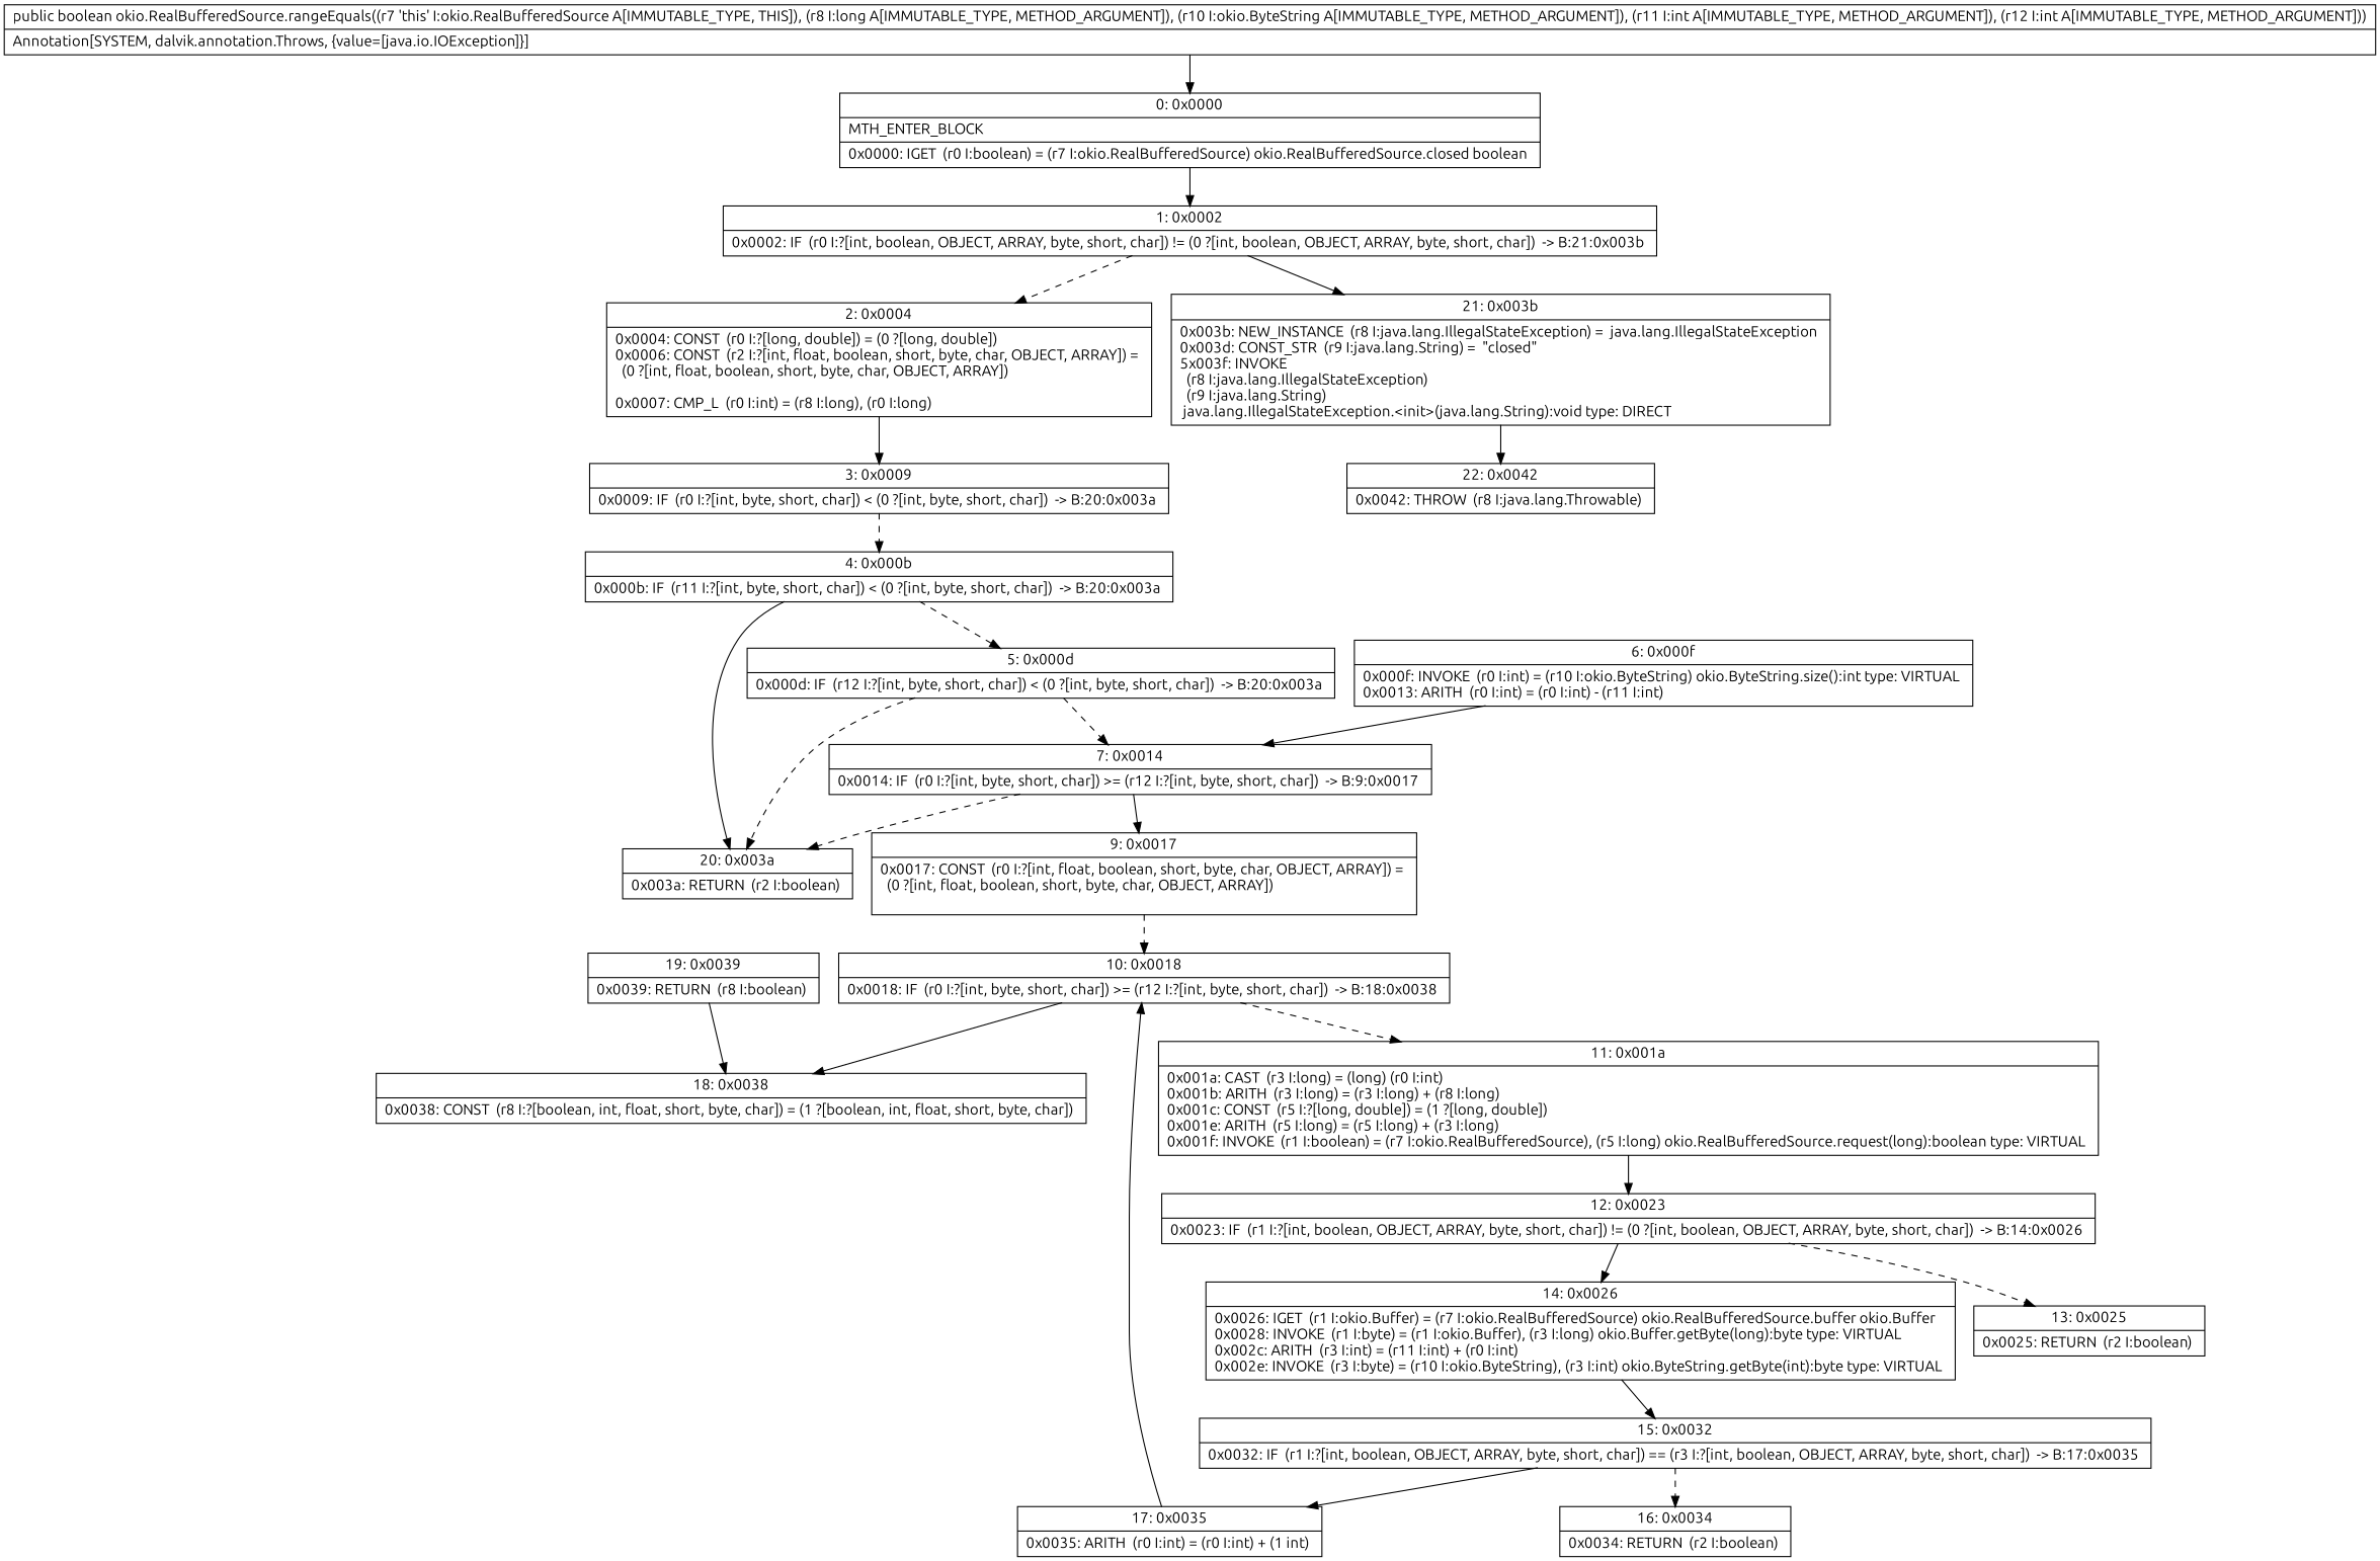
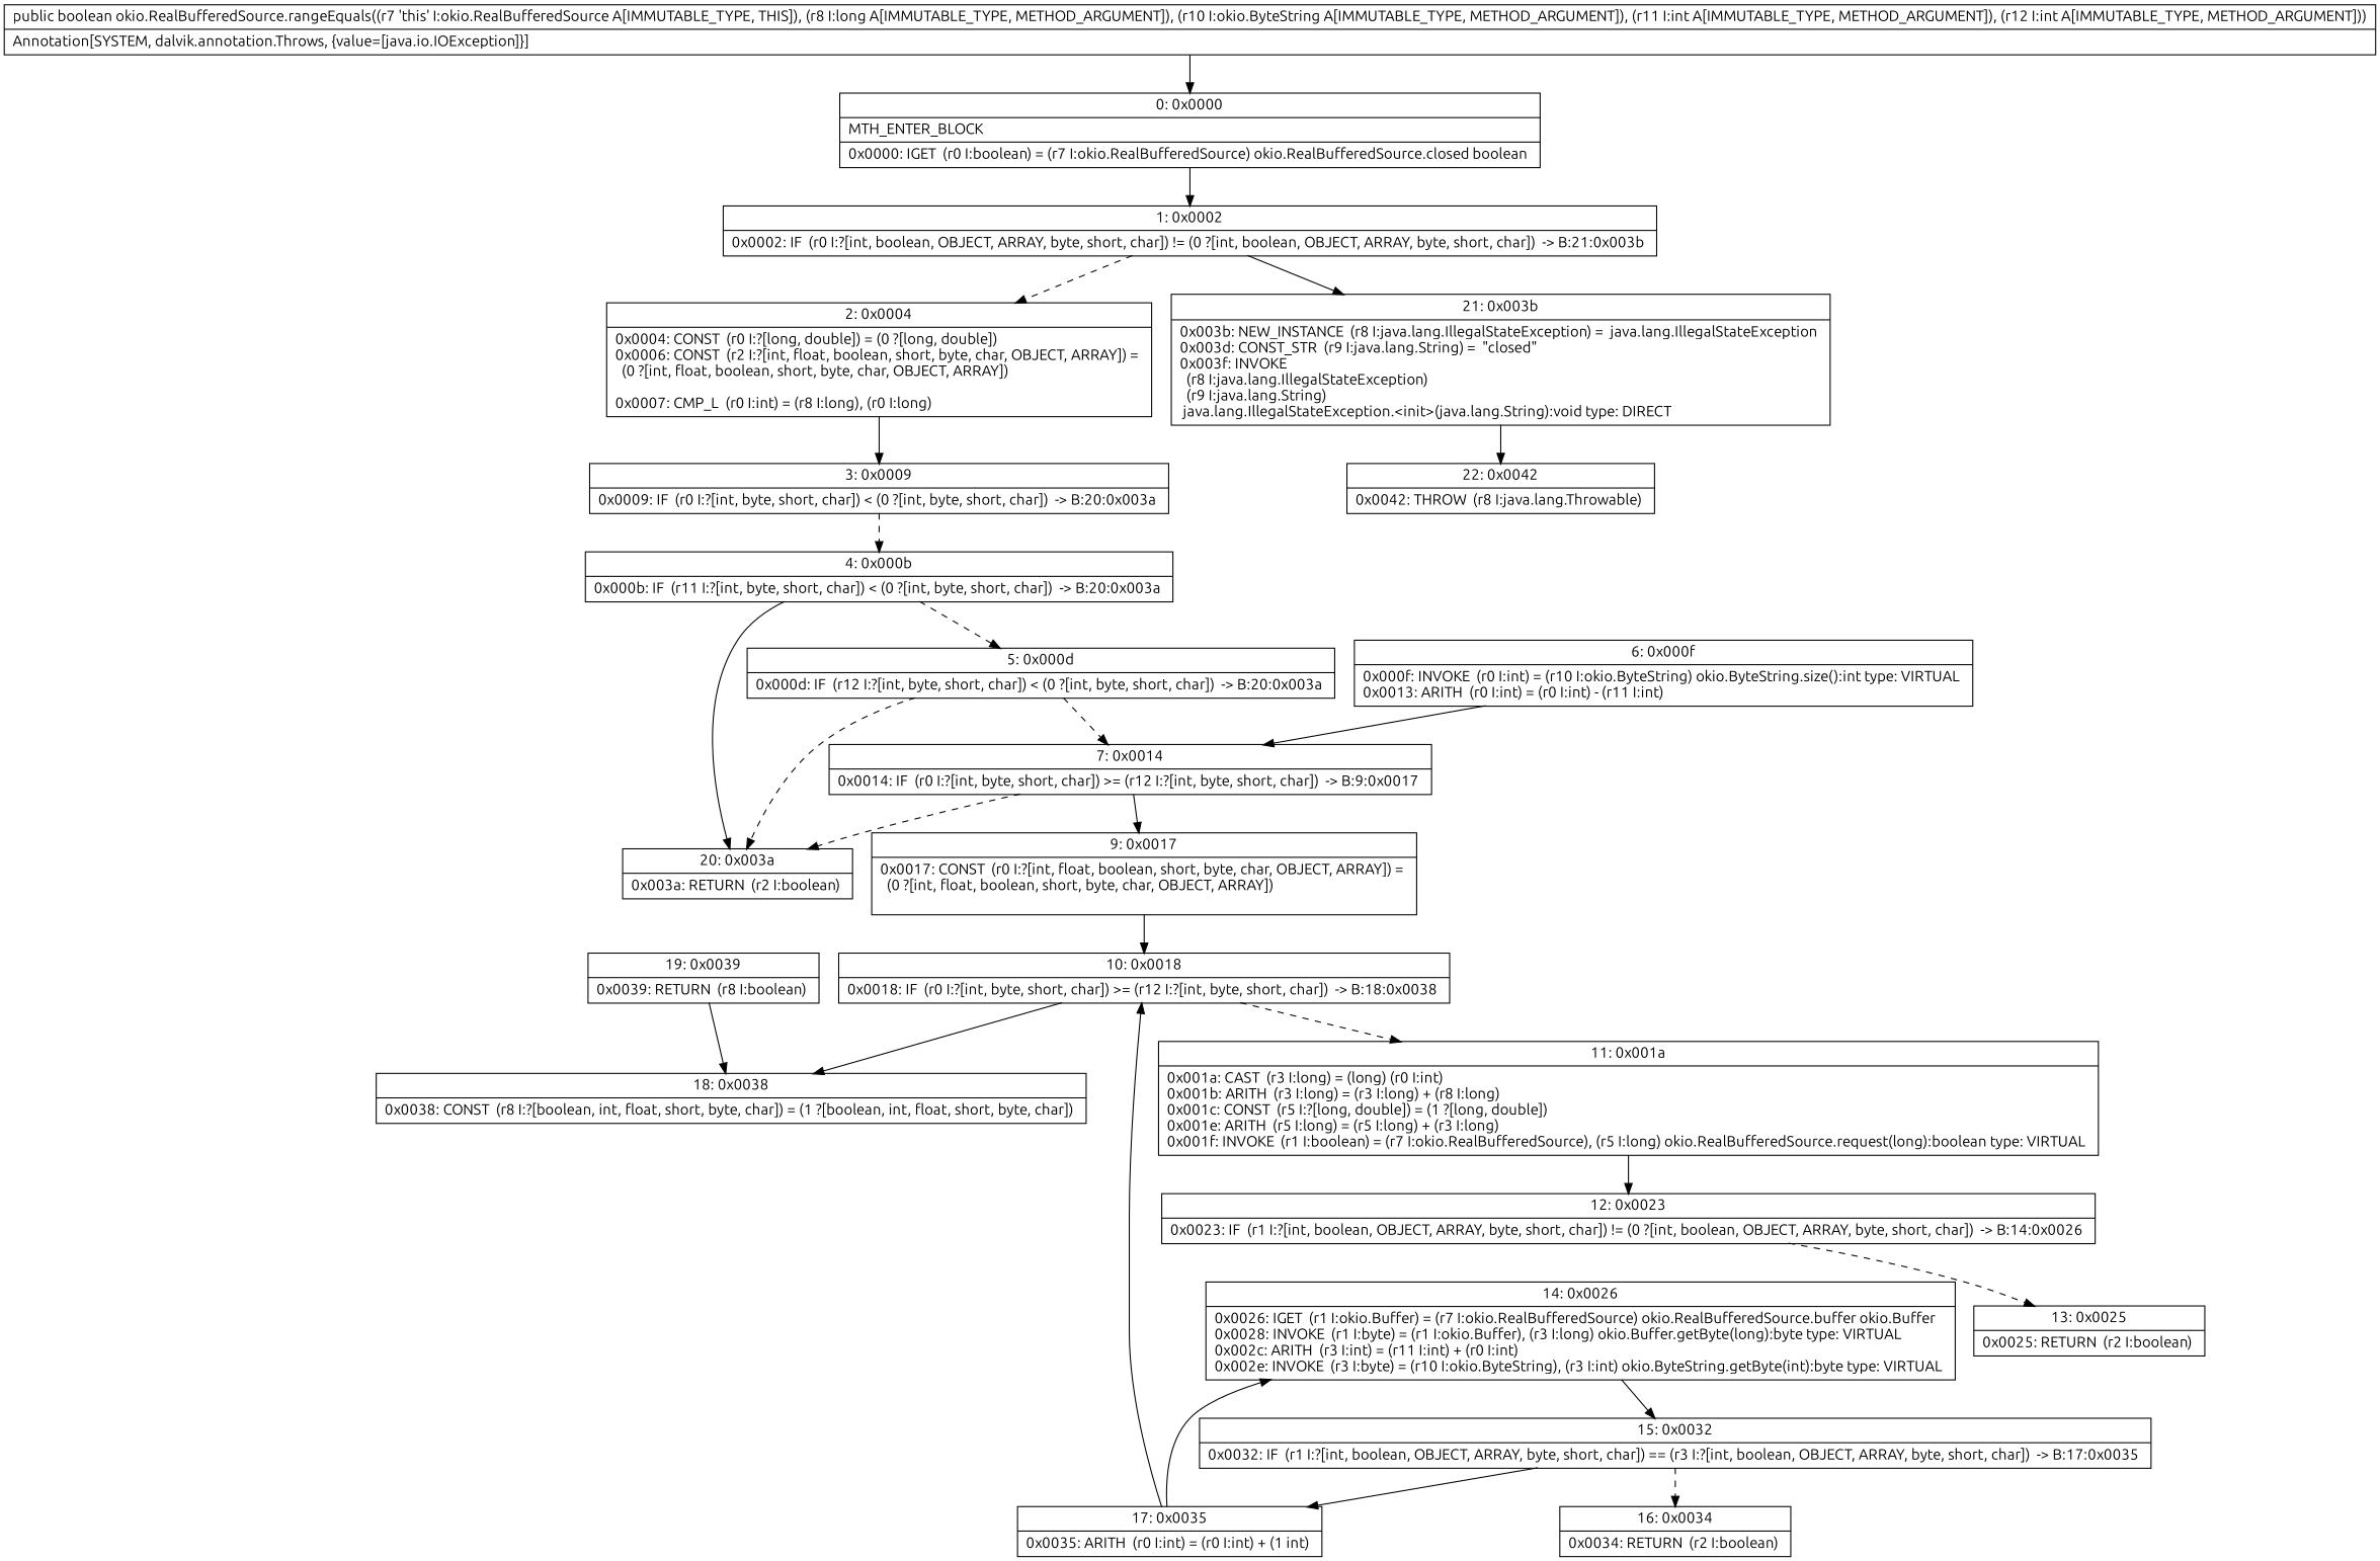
  digraph {
    fontname=Ubuntu
    node [fontname=Ubuntu shape=record]
    edge [fontname=Ubuntu]
    n1 [label="{0\:\ 0x0000|MTH_ENTER_BLOCK\l|0x0000: IGET  (r0 I:boolean) = (r7 I:okio.RealBufferedSource) okio.RealBufferedSource.closed boolean \l}"]
    n2 [label="{1\:\ 0x0002|0x0002: IF  (r0 I:?[int, boolean, OBJECT, ARRAY, byte, short, char]) != (0 ?[int, boolean, OBJECT, ARRAY, byte, short, char])  \-\> B:21:0x003b \l}"]
    n3 [label="{2\:\ 0x0004|0x0004: CONST  (r0 I:?[long, double]) = (0 ?[long, double]) \l0x0006: CONST  (r2 I:?[int, float, boolean, short, byte, char, OBJECT, ARRAY]) = \l  (0 ?[int, float, boolean, short, byte, char, OBJECT, ARRAY])\l \l0x0007: CMP_L  (r0 I:int) = (r8 I:long), (r0 I:long) \l}"]
-   n4 [label="{21\:\ 0x003b|0x003b: NEW_INSTANCE  (r8 I:java.lang.IllegalStateException) =  java.lang.IllegalStateException \l0x003d: CONST_STR  (r9 I:java.lang.String) =  \"closed\" \l5x003f: INVOKE  \l  (r8 I:java.lang.IllegalStateException)\l  (r9 I:java.lang.String)\l java.lang.IllegalStateException.\<init\>(java.lang.String):void type: DIRECT \l}"]
+   n4 [label="{21\:\ 0x003b|0x003b: NEW_INSTANCE  (r8 I:java.lang.IllegalStateException) =  java.lang.IllegalStateException \l0x003d: CONST_STR  (r9 I:java.lang.String) =  \"closed\" \l0x003f: INVOKE  \l  (r8 I:java.lang.IllegalStateException)\l  (r9 I:java.lang.String)\l java.lang.IllegalStateException.\<init\>(java.lang.String):void type: DIRECT \l}"]
    n5 [label="{3\:\ 0x0009|0x0009: IF  (r0 I:?[int, byte, short, char]) \< (0 ?[int, byte, short, char])  \-\> B:20:0x003a \l}"]
    n6 [label="{22\:\ 0x0042|0x0042: THROW  (r8 I:java.lang.Throwable) \l}"]
    n7 [label="{4\:\ 0x000b|0x000b: IF  (r11 I:?[int, byte, short, char]) \< (0 ?[int, byte, short, char])  \-\> B:20:0x003a \l}"]
    n8 [label="{20\:\ 0x003a|0x003a: RETURN  (r2 I:boolean) \l}"]
    n9 [label="{5\:\ 0x000d|0x000d: IF  (r12 I:?[int, byte, short, char]) \< (0 ?[int, byte, short, char])  \-\> B:20:0x003a \l}"]
    n10 [label="{7\:\ 0x0014|0x0014: IF  (r0 I:?[int, byte, short, char]) \>= (r12 I:?[int, byte, short, char])  \-\> B:9:0x0017 \l}"]
    n11 [label="{6\:\ 0x000f|0x000f: INVOKE  (r0 I:int) = (r10 I:okio.ByteString) okio.ByteString.size():int type: VIRTUAL \l0x0013: ARITH  (r0 I:int) = (r0 I:int) \- (r11 I:int) \l}"]
    n12 [label="{9\:\ 0x0017|0x0017: CONST  (r0 I:?[int, float, boolean, short, byte, char, OBJECT, ARRAY]) = \l  (0 ?[int, float, boolean, short, byte, char, OBJECT, ARRAY])\l \l}"]
    n13 [label="{10\:\ 0x0018|0x0018: IF  (r0 I:?[int, byte, short, char]) \>= (r12 I:?[int, byte, short, char])  \-\> B:18:0x0038 \l}"]
    n14 [label="{11\:\ 0x001a|0x001a: CAST  (r3 I:long) = (long) (r0 I:int) \l0x001b: ARITH  (r3 I:long) = (r3 I:long) + (r8 I:long) \l0x001c: CONST  (r5 I:?[long, double]) = (1 ?[long, double]) \l0x001e: ARITH  (r5 I:long) = (r5 I:long) + (r3 I:long) \l0x001f: INVOKE  (r1 I:boolean) = (r7 I:okio.RealBufferedSource), (r5 I:long) okio.RealBufferedSource.request(long):boolean type: VIRTUAL \l}"]
    n15 [label="{18\:\ 0x0038|0x0038: CONST  (r8 I:?[boolean, int, float, short, byte, char]) = (1 ?[boolean, int, float, short, byte, char]) \l}"]
    n16 [label="{12\:\ 0x0023|0x0023: IF  (r1 I:?[int, boolean, OBJECT, ARRAY, byte, short, char]) != (0 ?[int, boolean, OBJECT, ARRAY, byte, short, char])  \-\> B:14:0x0026 \l}"]
    n17 [label="{13\:\ 0x0025|0x0025: RETURN  (r2 I:boolean) \l}"]
    n18 [label="{14\:\ 0x0026|0x0026: IGET  (r1 I:okio.Buffer) = (r7 I:okio.RealBufferedSource) okio.RealBufferedSource.buffer okio.Buffer \l0x0028: INVOKE  (r1 I:byte) = (r1 I:okio.Buffer), (r3 I:long) okio.Buffer.getByte(long):byte type: VIRTUAL \l0x002c: ARITH  (r3 I:int) = (r11 I:int) + (r0 I:int) \l0x002e: INVOKE  (r3 I:byte) = (r10 I:okio.ByteString), (r3 I:int) okio.ByteString.getByte(int):byte type: VIRTUAL \l}"]
    n19 [label="{15\:\ 0x0032|0x0032: IF  (r1 I:?[int, boolean, OBJECT, ARRAY, byte, short, char]) == (r3 I:?[int, boolean, OBJECT, ARRAY, byte, short, char])  \-\> B:17:0x0035 \l}"]
    n20 [label="{16\:\ 0x0034|0x0034: RETURN  (r2 I:boolean) \l}"]
    n21 [label="{17\:\ 0x0035|0x0035: ARITH  (r0 I:int) = (r0 I:int) + (1 int) \l}"]
    n22 [label="{19\:\ 0x0039|0x0039: RETURN  (r8 I:boolean) \l}"]
    n23 [label="{public boolean okio.RealBufferedSource.rangeEquals((r7 'this' I:okio.RealBufferedSource A[IMMUTABLE_TYPE, THIS]), (r8 I:long A[IMMUTABLE_TYPE, METHOD_ARGUMENT]), (r10 I:okio.ByteString A[IMMUTABLE_TYPE, METHOD_ARGUMENT]), (r11 I:int A[IMMUTABLE_TYPE, METHOD_ARGUMENT]), (r12 I:int A[IMMUTABLE_TYPE, METHOD_ARGUMENT]))  | Annotation[SYSTEM, dalvik.annotation.Throws, \{value=[java.io.IOException]\}]\l}"]
    n1 -> n2
    n2 -> n3 [style=dashed]
    n2 -> n4
    n3 -> n5
    n4 -> n6
    n5 -> n7 [style=dashed]
    n7 -> n8
    n7 -> n9 [style=dashed]
    n9 -> n8 [style=dashed]
    n9 -> n10 [style=dashed]
    n10 -> n8 [style=dashed]
    n10 -> n12
    n11 -> n10
-   n12 -> n13 [style=dashed]
+   n12 -> n13
    n13 -> n14 [style=dashed]
    n13 -> n15
    n14 -> n16
    n16 -> n17 [style=dashed]
-   n16 -> n18
+   n21 -> n18
    n18 -> n19
    n19 -> n20 [style=dashed]
    n19 -> n21
    n21 -> n13
    n22 -> n15
    n23 -> n1
  }
